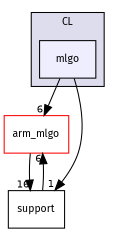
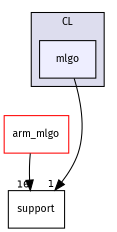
  digraph {
    compound=true
    fontname="Fira Sans"
    node [fontname="Fira Sans" fontsize=10 shape=box style=filled]
    edge [fontname="Fira Sans" headlabel=6 labeldistance=1.5 labelfontname=Helvetica labelfontsize=10]
    n1 [fillcolor="#eeeeff" label=mlgo pencolor=black]
    n2 [color=red fillcolor=white label=arm_mlgo]
    n3 [label=support style=""]
    subgraph cluster_1 {
      bgcolor="#ddddee"
      fontsize=10
      label=CL
      pencolor=black
      n1
    }
-   n1 -> n2
    n1 -> n3 [headlabel=1]
    n2 -> n3 [headlabel=16]
-   n3 -> n2
  }
